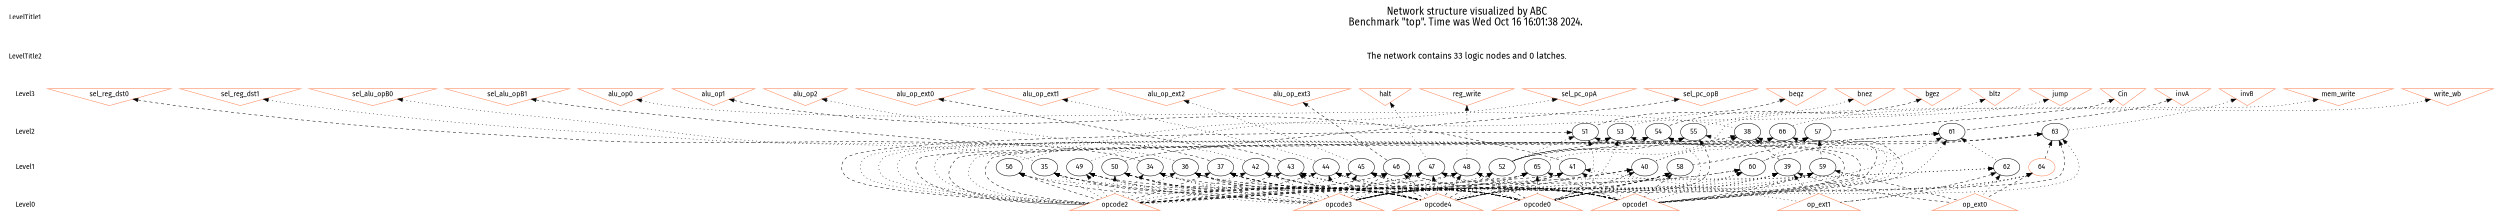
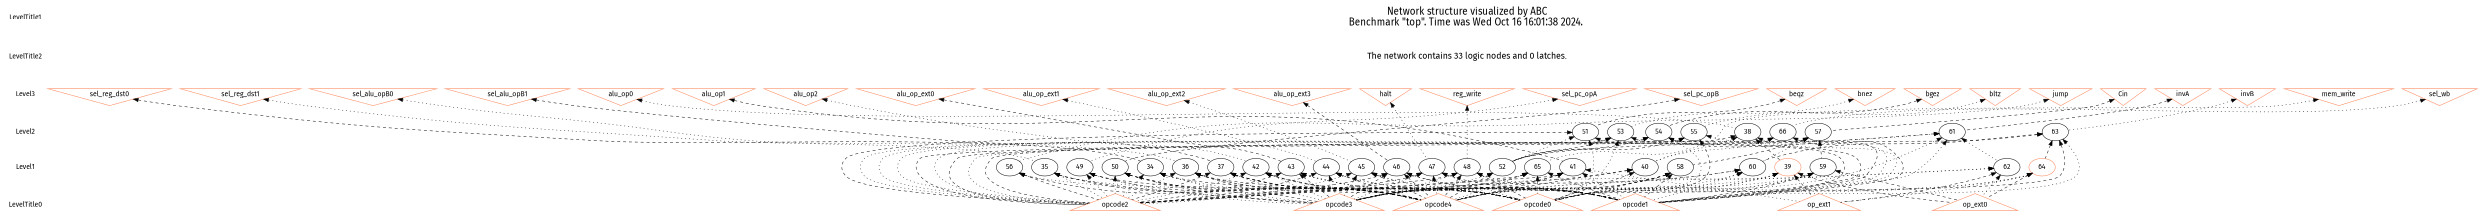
  digraph {
    fontname="Fira Sans"
    node [fontname="Fira Sans" shape=ellipse]
    edge [dir=back fontname="Fira Sans" style=dashed]
    LevelTitle1 [shape=plaintext]
    LevelTitle2 [shape=plaintext]
    Level3 [shape=plaintext]
    Level2 [shape=plaintext]
    Level1 [shape=plaintext]
-   Level0 [shape=plaintext]
+   Level0 [shape=plaintext label=LevelTitle0]
    n7 [fontsize=20 label="Network structure visualized by ABC\nBenchmark \"top\". Time was Wed Oct 16 16:01:38 2024. " shape=plaintext]
    n8 [fontsize=18 label="The network contains 33 logic nodes and 0 latches.\n" shape=plaintext]
    n9 [color=coral fillcolor=coral label=sel_reg_dst0 shape=invtriangle]
    n10 [color=coral fillcolor=coral label=sel_reg_dst1 shape=invtriangle]
    n11 [color=coral fillcolor=coral label=sel_alu_opB0 shape=invtriangle]
    n12 [color=coral fillcolor=coral label=sel_alu_opB1 shape=invtriangle]
    n13 [color=coral fillcolor=coral label=alu_op0 shape=invtriangle]
    n14 [color=coral fillcolor=coral label=alu_op1 shape=invtriangle]
    n15 [color=coral fillcolor=coral label=alu_op2 shape=invtriangle]
    n16 [color=coral fillcolor=coral label=alu_op_ext0 shape=invtriangle]
    n17 [color=coral fillcolor=coral label=alu_op_ext1 shape=invtriangle]
    n18 [color=coral fillcolor=coral label=alu_op_ext2 shape=invtriangle]
    n19 [color=coral fillcolor=coral label=alu_op_ext3 shape=invtriangle]
    n20 [color=coral fillcolor=coral label=halt shape=invtriangle]
    n21 [color=coral fillcolor=coral label=reg_write shape=invtriangle]
    n22 [color=coral fillcolor=coral label=sel_pc_opA shape=invtriangle]
    n23 [color=coral fillcolor=coral label=sel_pc_opB shape=invtriangle]
    n24 [color=coral fillcolor=coral label=beqz shape=invtriangle]
    n25 [color=coral fillcolor=coral label=bnez shape=invtriangle]
    n26 [color=coral fillcolor=coral label=bgez shape=invtriangle]
    n27 [color=coral fillcolor=coral label=bltz shape=invtriangle]
    n28 [color=coral fillcolor=coral label=jump shape=invtriangle]
    n29 [color=coral fillcolor=coral label=Cin shape=invtriangle]
    n30 [color=coral fillcolor=coral label=invA shape=invtriangle]
    n31 [color=coral fillcolor=coral label=invB shape=invtriangle]
    n32 [color=coral fillcolor=coral label=mem_write shape=invtriangle]
-   n33 [color=coral fillcolor=coral label=write_wb shape=invtriangle]
+   n33 [color=coral fillcolor=coral label=sel_wb shape=invtriangle]
    n34 [label="38\n"]
    n35 [label="51\n"]
    n36 [label="53\n"]
    n37 [label="54\n"]
    n38 [label="55\n"]
    n39 [label="57\n"]
    n40 [label="61\n"]
    n41 [label="63\n"]
    n42 [label="66\n"]
    n43 [label="34\n"]
    n44 [label="35\n"]
    n45 [label="36\n"]
    n46 [label="37\n"]
-   n47 [label="39\n"]
+   n47 [label="39\n" color=coral]
    n48 [label="40\n"]
    n49 [label="41\n"]
    n50 [label="42\n"]
    n51 [label="43\n"]
    n52 [label="44\n"]
    n53 [label="45\n"]
    n54 [label="46\n"]
    n55 [label="47\n"]
    n56 [label="48\n"]
    n57 [label="49\n"]
    n58 [label="50\n"]
    n59 [label="52\n"]
    n60 [label="56\n"]
    n61 [label="58\n"]
    n62 [label="59\n"]
    n63 [label="60\n"]
    n64 [label="62\n"]
    n65 [color=coral label="64\n"]
    n66 [label="65\n"]
    n67 [color=coral fillcolor=coral label=opcode0 shape=triangle]
    n68 [color=coral fillcolor=coral label=opcode1 shape=triangle]
    n69 [color=coral fillcolor=coral label=opcode2 shape=triangle]
    n70 [color=coral fillcolor=coral label=opcode3 shape=triangle]
    n71 [color=coral fillcolor=coral label=opcode4 shape=triangle]
    n72 [color=coral fillcolor=coral label=op_ext0 shape=triangle]
    n73 [color=coral fillcolor=coral label=op_ext1 shape=triangle]
    subgraph sub_1 {
      LevelTitle1
      LevelTitle2
      Level3
      Level2
      Level1
      Level0
    }
    subgraph sub_2 {
      rank=same
      LevelTitle1
      n7
    }
    subgraph sub_3 {
      rank=same
      LevelTitle2
      n8
    }
    subgraph sub_4 {
      rank=same
      Level3
      n9
      n10
      n11
      n12
      n13
      n14
      n15
      n16
      n17
      n18
      n19
      n20
      n21
      n22
      n23
      n24
      n25
      n26
      n27
      n28
      n29
      n30
      n31
      n32
      n33
    }
    subgraph sub_5 {
      rank=same
      Level2
      n34
      n35
      n36
      n37
      n38
      n39
      n40
      n41
      n42
    }
    subgraph sub_6 {
      rank=same
      Level1
      n43
      n44
      n45
      n46
      n47
      n48
      n49
      n50
      n51
      n52
      n53
      n54
      n55
      n56
      n57
      n58
      n59
      n60
      n61
      n62
      n63
      n64
      n65
      n66
    }
    subgraph sub_7 {
      rank=same
      Level0
      n67
      n68
      n69
      n70
      n71
      n72
      n73
    }
    LevelTitle1 -> LevelTitle2 [style=invis]
    LevelTitle2 -> Level3 [style=invis]
    Level3 -> Level2 [style=invis]
    Level2 -> Level1 [style=invis]
    Level1 -> Level0 [style=invis]
    n7 -> n8 [style=invis]
    n8 -> n9 [style=invis]
    n8 -> n10 [style=invis]
    n8 -> n11 [style=invis]
    n8 -> n12 [style=invis]
    n8 -> n13 [style=invis]
    n8 -> n14 [style=invis]
    n8 -> n15 [style=invis]
    n8 -> n16 [style=invis]
    n8 -> n17 [style=invis]
    n8 -> n18 [style=invis]
    n8 -> n19 [style=invis]
    n8 -> n20 [style=invis]
    n8 -> n21 [style=invis]
    n8 -> n22 [style=invis]
    n8 -> n23 [style=invis]
    n8 -> n24 [style=invis]
    n8 -> n25 [style=invis]
    n8 -> n26 [style=invis]
    n8 -> n27 [style=invis]
    n8 -> n28 [style=invis]
    n8 -> n29 [style=invis]
    n8 -> n30 [style=invis]
    n8 -> n31 [style=invis]
    n8 -> n32 [style=invis]
    n8 -> n33 [style=invis]
    n9 -> n10 [style=invis]
    n9 -> n43
    n10 -> n11 [style=invis]
    n10 -> n44 [style=dotted]
    n11 -> n12 [style=invis]
    n11 -> n45 [style=dotted]
    n12 -> n13 [style=invis]
    n12 -> n46
    n13 -> n14 [style=invis]
    n13 -> n34 [style=dotted]
    n14 -> n15 [style=invis]
    n14 -> n49
    n15 -> n16 [style=invis]
    n15 -> n50 [style=dotted]
    n16 -> n17 [style=invis]
    n16 -> n51
    n17 -> n18 [style=invis]
    n17 -> n52 [style=dotted]
    n18 -> n19 [style=invis]
    n18 -> n53 [style=dotted]
    n19 -> n20 [style=invis]
    n19 -> n54
    n20 -> n21 [style=invis]
    n20 -> n55 [style=dotted]
    n21 -> n22 [style=invis]
    n21 -> n56 [style=dotted]
    n22 -> n23 [style=invis]
    n22 -> n57 [style=dotted]
    n23 -> n24 [style=invis]
    n23 -> n58
    n24 -> n25 [style=invis]
    n24 -> n35
    n25 -> n26 [style=invis]
    n25 -> n36 [style=dotted]
    n26 -> n27 [style=invis]
    n26 -> n37
    n27 -> n28 [style=invis]
    n27 -> n38 [style=dotted]
    n28 -> n29 [style=invis]
    n28 -> n60 [style=dotted]
    n29 -> n30 [style=invis]
    n29 -> n39
    n30 -> n31 [style=invis]
    n30 -> n40
    n31 -> n32 [style=invis]
    n31 -> n41 [style=dotted]
    n32 -> n33 [style=invis]
    n32 -> n66 [style=dotted]
    n33 -> n42 [style=dotted]
    n34 -> n47
    n34 -> n48 [style=dotted]
    n34 -> n68 [style=dotted]
    n34 -> n69
    n35 -> n59 [style=dotted]
    n35 -> n67 [style=dotted]
    n35 -> n68
    n35 -> n69
    n36 -> n59
    n36 -> n67 [style=dotted]
    n36 -> n68
    n36 -> n69 [style=dotted]
    n37 -> n59
    n37 -> n67 [style=dotted]
    n37 -> n68
    n37 -> n69 [style=dotted]
    n38 -> n59
    n38 -> n67
    n38 -> n68 [style=dotted]
    n38 -> n69 [style=dotted]
    n39 -> n61
    n39 -> n62
    n39 -> n63 [style=dotted]
    n39 -> n69
    n40 -> n59
    n40 -> n64 [style=dotted]
    n40 -> n67 [style=dotted]
    n40 -> n68 [style=dotted]
    n40 -> n69 [style=dotted]
    n41 -> n63
    n41 -> n65
    n41 -> n67
    n41 -> n68 [style=dotted]
    n41 -> n69
    n42 -> n48 [style=dotted]
    n42 -> n68
    n42 -> n69 [style=dotted]
    n43 -> n68
    n43 -> n69 [style=dotted]
    n43 -> n70 [style=dotted]
    n43 -> n71 [style=dotted]
    n44 -> n67 [style=dotted]
    n44 -> n69 [style=dotted]
    n44 -> n70
    n44 -> n71
    n45 -> n67
    n45 -> n68
    n45 -> n69 [style=dotted]
    n45 -> n70
    n45 -> n71 [style=dotted]
    n46 -> n67
    n46 -> n68
    n46 -> n69
    n46 -> n70 [style=dotted]
    n46 -> n71
    n47 -> n67 [style=dotted]
    n47 -> n70 [style=dotted]
    n47 -> n71 [style=dotted]
    n47 -> n72
    n47 -> n73
    n48 -> n67
    n48 -> n70
    n48 -> n71
    n49 -> n68 [style=dotted]
    n49 -> n69
    n49 -> n70
    n49 -> n71
    n49 -> n73 [style=dotted]
    n50 -> n67 [style=dotted]
    n50 -> n68
    n50 -> n69 [style=dotted]
    n50 -> n70 [style=dotted]
    n50 -> n71
    n51 -> n67 [style=dotted]
    n51 -> n68 [style=dotted]
    n51 -> n69
    n51 -> n70
    n51 -> n71 [style=dotted]
    n52 -> n67 [style=dotted]
    n52 -> n68 [style=dotted]
    n52 -> n69
    n52 -> n70 [style=dotted]
    n52 -> n71
    n53 -> n67 [style=dotted]
    n53 -> n68 [style=dotted]
    n53 -> n69 [style=dotted]
    n53 -> n70
    n53 -> n71
    n54 -> n67 [style=dotted]
    n54 -> n68
    n54 -> n69
    n54 -> n70
    n54 -> n71
    n55 -> n67 [style=dotted]
    n55 -> n68
    n55 -> n69
    n55 -> n70 [style=dotted]
    n55 -> n71 [style=dotted]
    n56 -> n67
    n56 -> n68 [style=dotted]
    n56 -> n69
    n56 -> n70 [style=dotted]
    n56 -> n71
    n57 -> n67
    n57 -> n69 [style=dotted]
    n57 -> n70 [style=dotted]
    n57 -> n71
    n58 -> n67
    n58 -> n69 [style=dotted]
    n58 -> n70
    n58 -> n71
    n59 -> n70 [style=dotted]
    n59 -> n71
    n60 -> n69
    n60 -> n70 [style=dotted]
    n60 -> n71
    n61 -> n67
    n61 -> n68
    n61 -> n70
    n61 -> n71
    n62 -> n67 [style=dotted]
    n62 -> n68
    n62 -> n70 [style=dotted]
    n62 -> n71 [style=dotted]
    n62 -> n72
    n63 -> n67 [style=dotted]
    n63 -> n68 [style=dotted]
    n63 -> n70
    n63 -> n71 [style=dotted]
    n64 -> n70 [style=dotted]
    n64 -> n71 [style=dotted]
    n64 -> n72 [style=dotted]
    n64 -> n73
    n65 -> n70 [style=dotted]
    n65 -> n71 [style=dotted]
    n65 -> n72
    n65 -> n73 [style=dotted]
    n66 -> n67
    n66 -> n68
    n66 -> n69
    n66 -> n70
    n66 -> n71 [style=dotted]
  }
